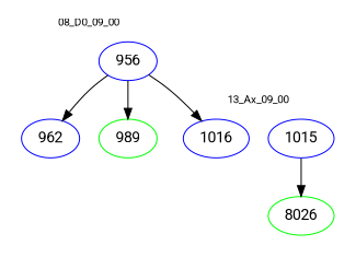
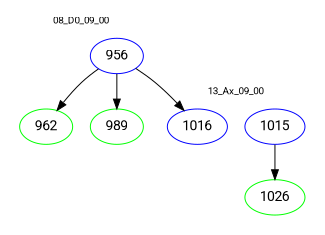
  digraph {
    fontname=Roboto
    node [color=blue fontname=Roboto]
    edge [color=black fontname=Roboto]
    n1 [label=1015]
    n2 [label=1016]
-   n3 [color=green label=8026]
+   n3 [color=green label=1026]
    n4 [label=956]
-   n5 [label=962]
+   n5 [color=green label=962]
    n6 [color=green label=989]
    subgraph cluster_1 {
      color=white
      fontsize=10
      label="13_Ax_09_00"
      n1
      n2
      n3
    }
    subgraph cluster_2 {
      color=white
      fontsize=10
      label="08_D0_09_00"
      n4
      n5
      n6
    }
    n1 -> n3
    n4 -> n2
    n4 -> n5
    n4 -> n6
  }
